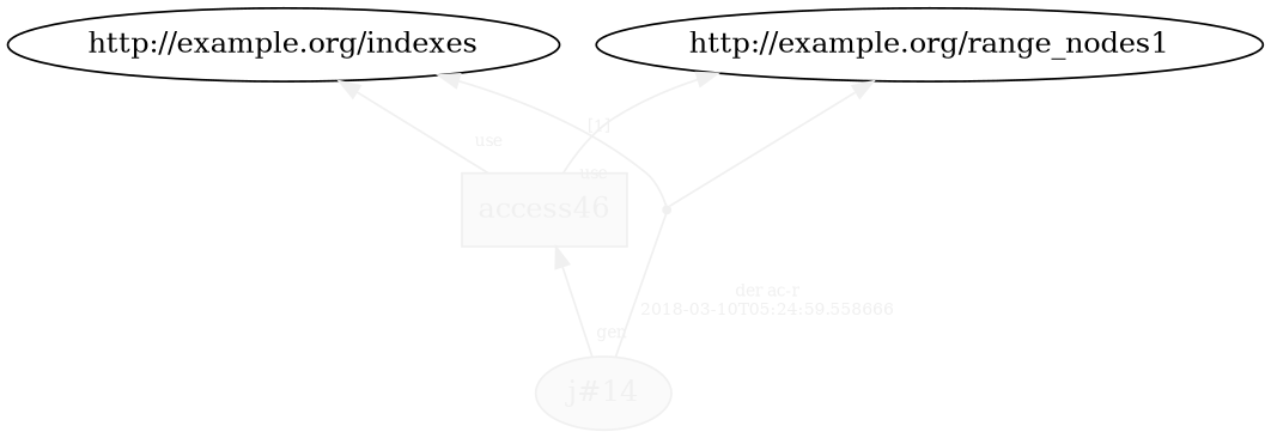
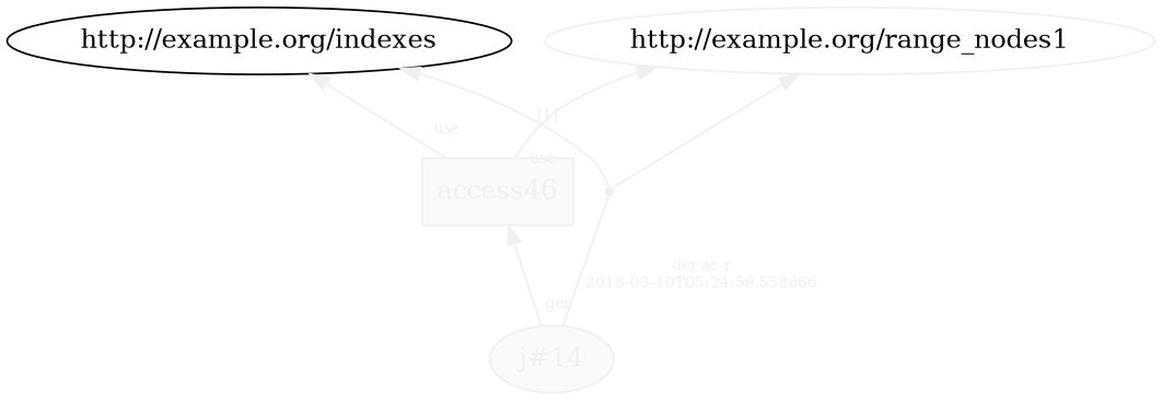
  digraph {
    rankdir=BT
    node [color="#F0F0F0" fontcolor="#F0F0F0"]
    edge [color="#F0F0F0" fontcolor="#F0F0F0" rotation=20]
    n1 [fillcolor="#FAFAFA" label="j#14" style=filled]
    n2 [fillcolor="#FAFAFA" label=access46 shape=polygon sides=4 style=filled]
    bn0 [shape=point]
    "http://example.org/indexes" [color="" fontcolor=""]
-   "http://example.org/range_nodes1" [color="" fontcolor=""]
+   "http://example.org/range_nodes1" [fontcolor=""]
    n1 -> n2 [labelangle=60.0 labeldistance=1.5 labelfontsize=8 taillabel=gen]
    n1 -> bn0 [angle=60.0 arrowhead=none distance=1.5 fontsize=8 label="der ac-r\n2018-03-10T05:24:59.558666"]
    n2 -> "http://example.org/indexes" [labelangle=60.0 labeldistance=1.5 labelfontsize=8 taillabel=use]
    n2 -> "http://example.org/range_nodes1" [labelangle=60.0 labeldistance=1.5 labelfontsize=8 taillabel=use]
    bn0 -> "http://example.org/indexes" [angle=60.0 distance=1.5 fontsize=8 label="[1]"]
    bn0 -> "http://example.org/range_nodes1" [rotation=""]
  }
